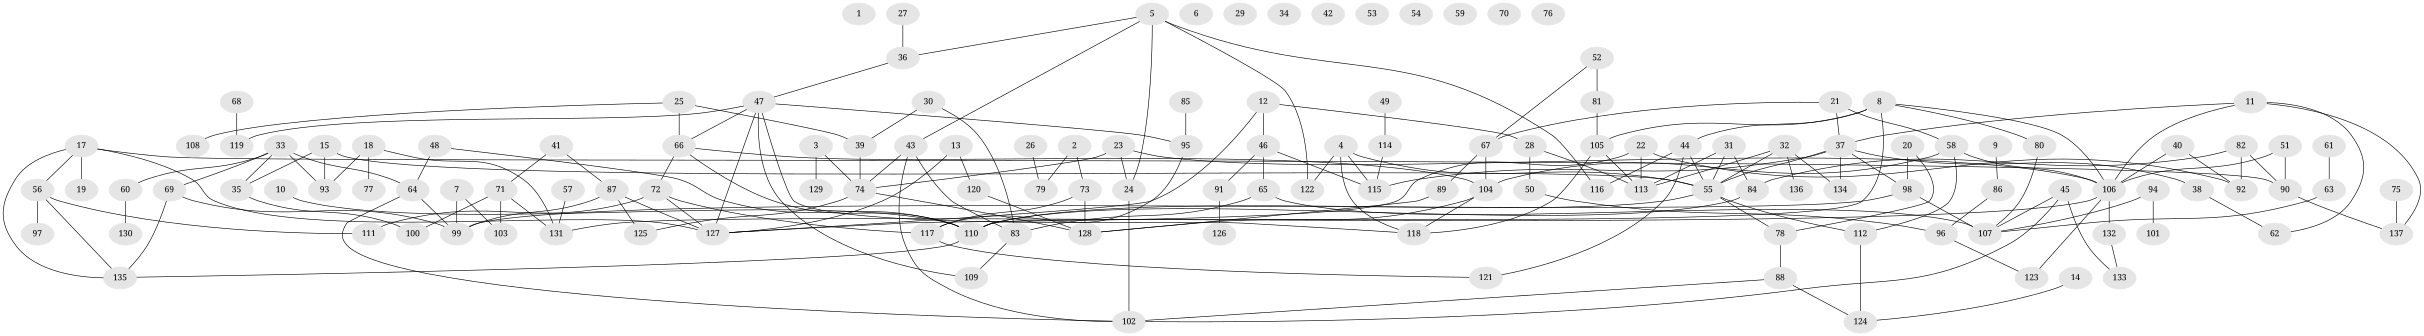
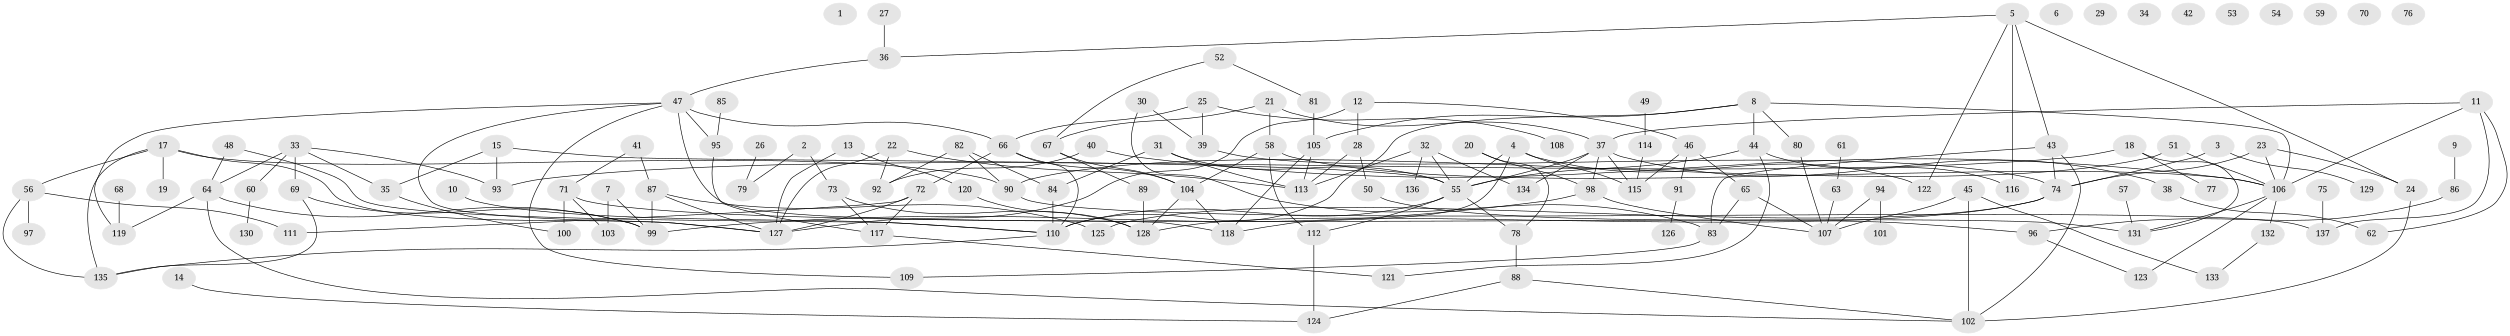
  graph {
    fontname="Noto Serif"
    node [color=gray90 fontname="Noto Serif" style=filled]
    edge [fontname="Noto Serif"]
    1
    2
    73
    79
    117
    128
    3
    74
    129
    125
    4
    55
    115
    118
    122
    110
    78
    112
    5
    24
    36
    43
    116
    102
    47
    83
    6
    7
    99
    103
    8
    44
    80
    105
    106
    121
    107
    113
    131
    123
    132
    135
    9
    86
    96
    10
    11
    37
    62
    137
    98
    134
    38
    12
    28
    46
    127
    50
    65
    91
    13
    120
    14
    124
    15
    35
    93
    100
    26
    17
    19
    56
    90
    97
    111
    18
    77
    20
    88
    21
    58
    67
    104
    89
    22
    92
    23
    25
    39
    66
    108
    72
    27
    29
    30
    109
    31
    84
    32
    136
    33
    60
    69
    64
    130
    81
    34
    95
    119
    40
    41
    71
    87
    42
    45
    133
    126
    48
    49
    114
    51
    52
    53
    54
    57
    59
    61
    63
    68
    70
    75
    76
    82
    85
    94
    101
    2 -- 73
    2 -- 79
    73 -- 117
    73 -- 128
    117 -- 121
    3 -- 74
    3 -- 129
    74 -- 128
    74 -- 125
    4 -- 55
    4 -- 115
    4 -- 118
    4 -- 122
    55 -- 110
    55 -- 78
    55 -- 112
    110 -- 135
    78 -- 88
    112 -- 124
    5 -- 122
    5 -- 24
    5 -- 36
    5 -- 43
    5 -- 116
    24 -- 102
    36 -- 47
    43 -- 74
    43 -- 102
    43 -- 83
    47 -- 118
    47 -- 127
    47 -- 66
    47 -- 109
    47 -- 95
    47 -- 119
    83 -- 109
    7 -- 99
    7 -- 103
    8 -- 110
    8 -- 44
    8 -- 80
    8 -- 105
    8 -- 106
    44 -- 55
    44 -- 116
    44 -- 121
    80 -- 107
    105 -- 118
    105 -- 113
    106 -- 131
    106 -- 123
    106 -- 132
    132 -- 133
    9 -- 86
    86 -- 96
    96 -- 123
    10 -- 110
    11 -- 106
    11 -- 37
    11 -- 62
    11 -- 137
    37 -- 55
    37 -- 115
    37 -- 98
    37 -- 134
    37 -- 38
    98 -- 99
    98 -- 107
    38 -- 62
    12 -- 28
    12 -- 46
    12 -- 127
    28 -- 113
    28 -- 50
    46 -- 115
    46 -- 65
    46 -- 91
    50 -- 96
    65 -- 83
    65 -- 107
    91 -- 126
    13 -- 127
    13 -- 120
    120 -- 128
    14 -- 124
    15 -- 55
    15 -- 35
    15 -- 93
    35 -- 100
    26 -- 79
    17 -- 135
    17 -- 127
    17 -- 19
    17 -- 56
    17 -- 90
    56 -- 135
    56 -- 97
    56 -- 111
    90 -- 137
    18 -- 131
    18 -- 93
    18 -- 77
    20 -- 78
    20 -- 98
    88 -- 102
    88 -- 124
    21 -- 37
    21 -- 58
    21 -- 67
    58 -- 112
    58 -- 106
    58 -- 104
    67 -- 104
    67 -- 89
    104 -- 128
    104 -- 118
    89 -- 128
    22 -- 113
    22 -- 127
    22 -- 92
    23 -- 74
    23 -- 24
    23 -- 106
    25 -- 39
    25 -- 66
    25 -- 108
    39 -- 74
    66 -- 110
    66 -- 104
    66 -- 72
    72 -- 117
    72 -- 127
    72 -- 111
    27 -- 36
    30 -- 83
    30 -- 39
    31 -- 55
    31 -- 113
    31 -- 84
    84 -- 110
    32 -- 55
    32 -- 113
    32 -- 134
    32 -- 136
    33 -- 35
    33 -- 93
    33 -- 60
    33 -- 69
    33 -- 64
    60 -- 130
    69 -- 99
    69 -- 135
    64 -- 102
    64 -- 99
+   64 -- 119
    81 -- 105
    95 -- 117
    40 -- 106
    40 -- 92
    41 -- 71
    41 -- 87
    71 -- 103
    71 -- 131
    71 -- 100
    87 -- 125
    87 -- 99
    87 -- 127
    45 -- 102
    45 -- 107
    45 -- 133
    48 -- 110
    48 -- 64
    49 -- 114
    114 -- 115
    51 -- 106
    51 -- 90
    52 -- 67
    52 -- 81
    57 -- 131
    61 -- 63
    63 -- 107
    68 -- 119
    75 -- 137
    82 -- 90
    82 -- 92
    82 -- 84
    85 -- 95
    94 -- 107
    94 -- 101
  }
